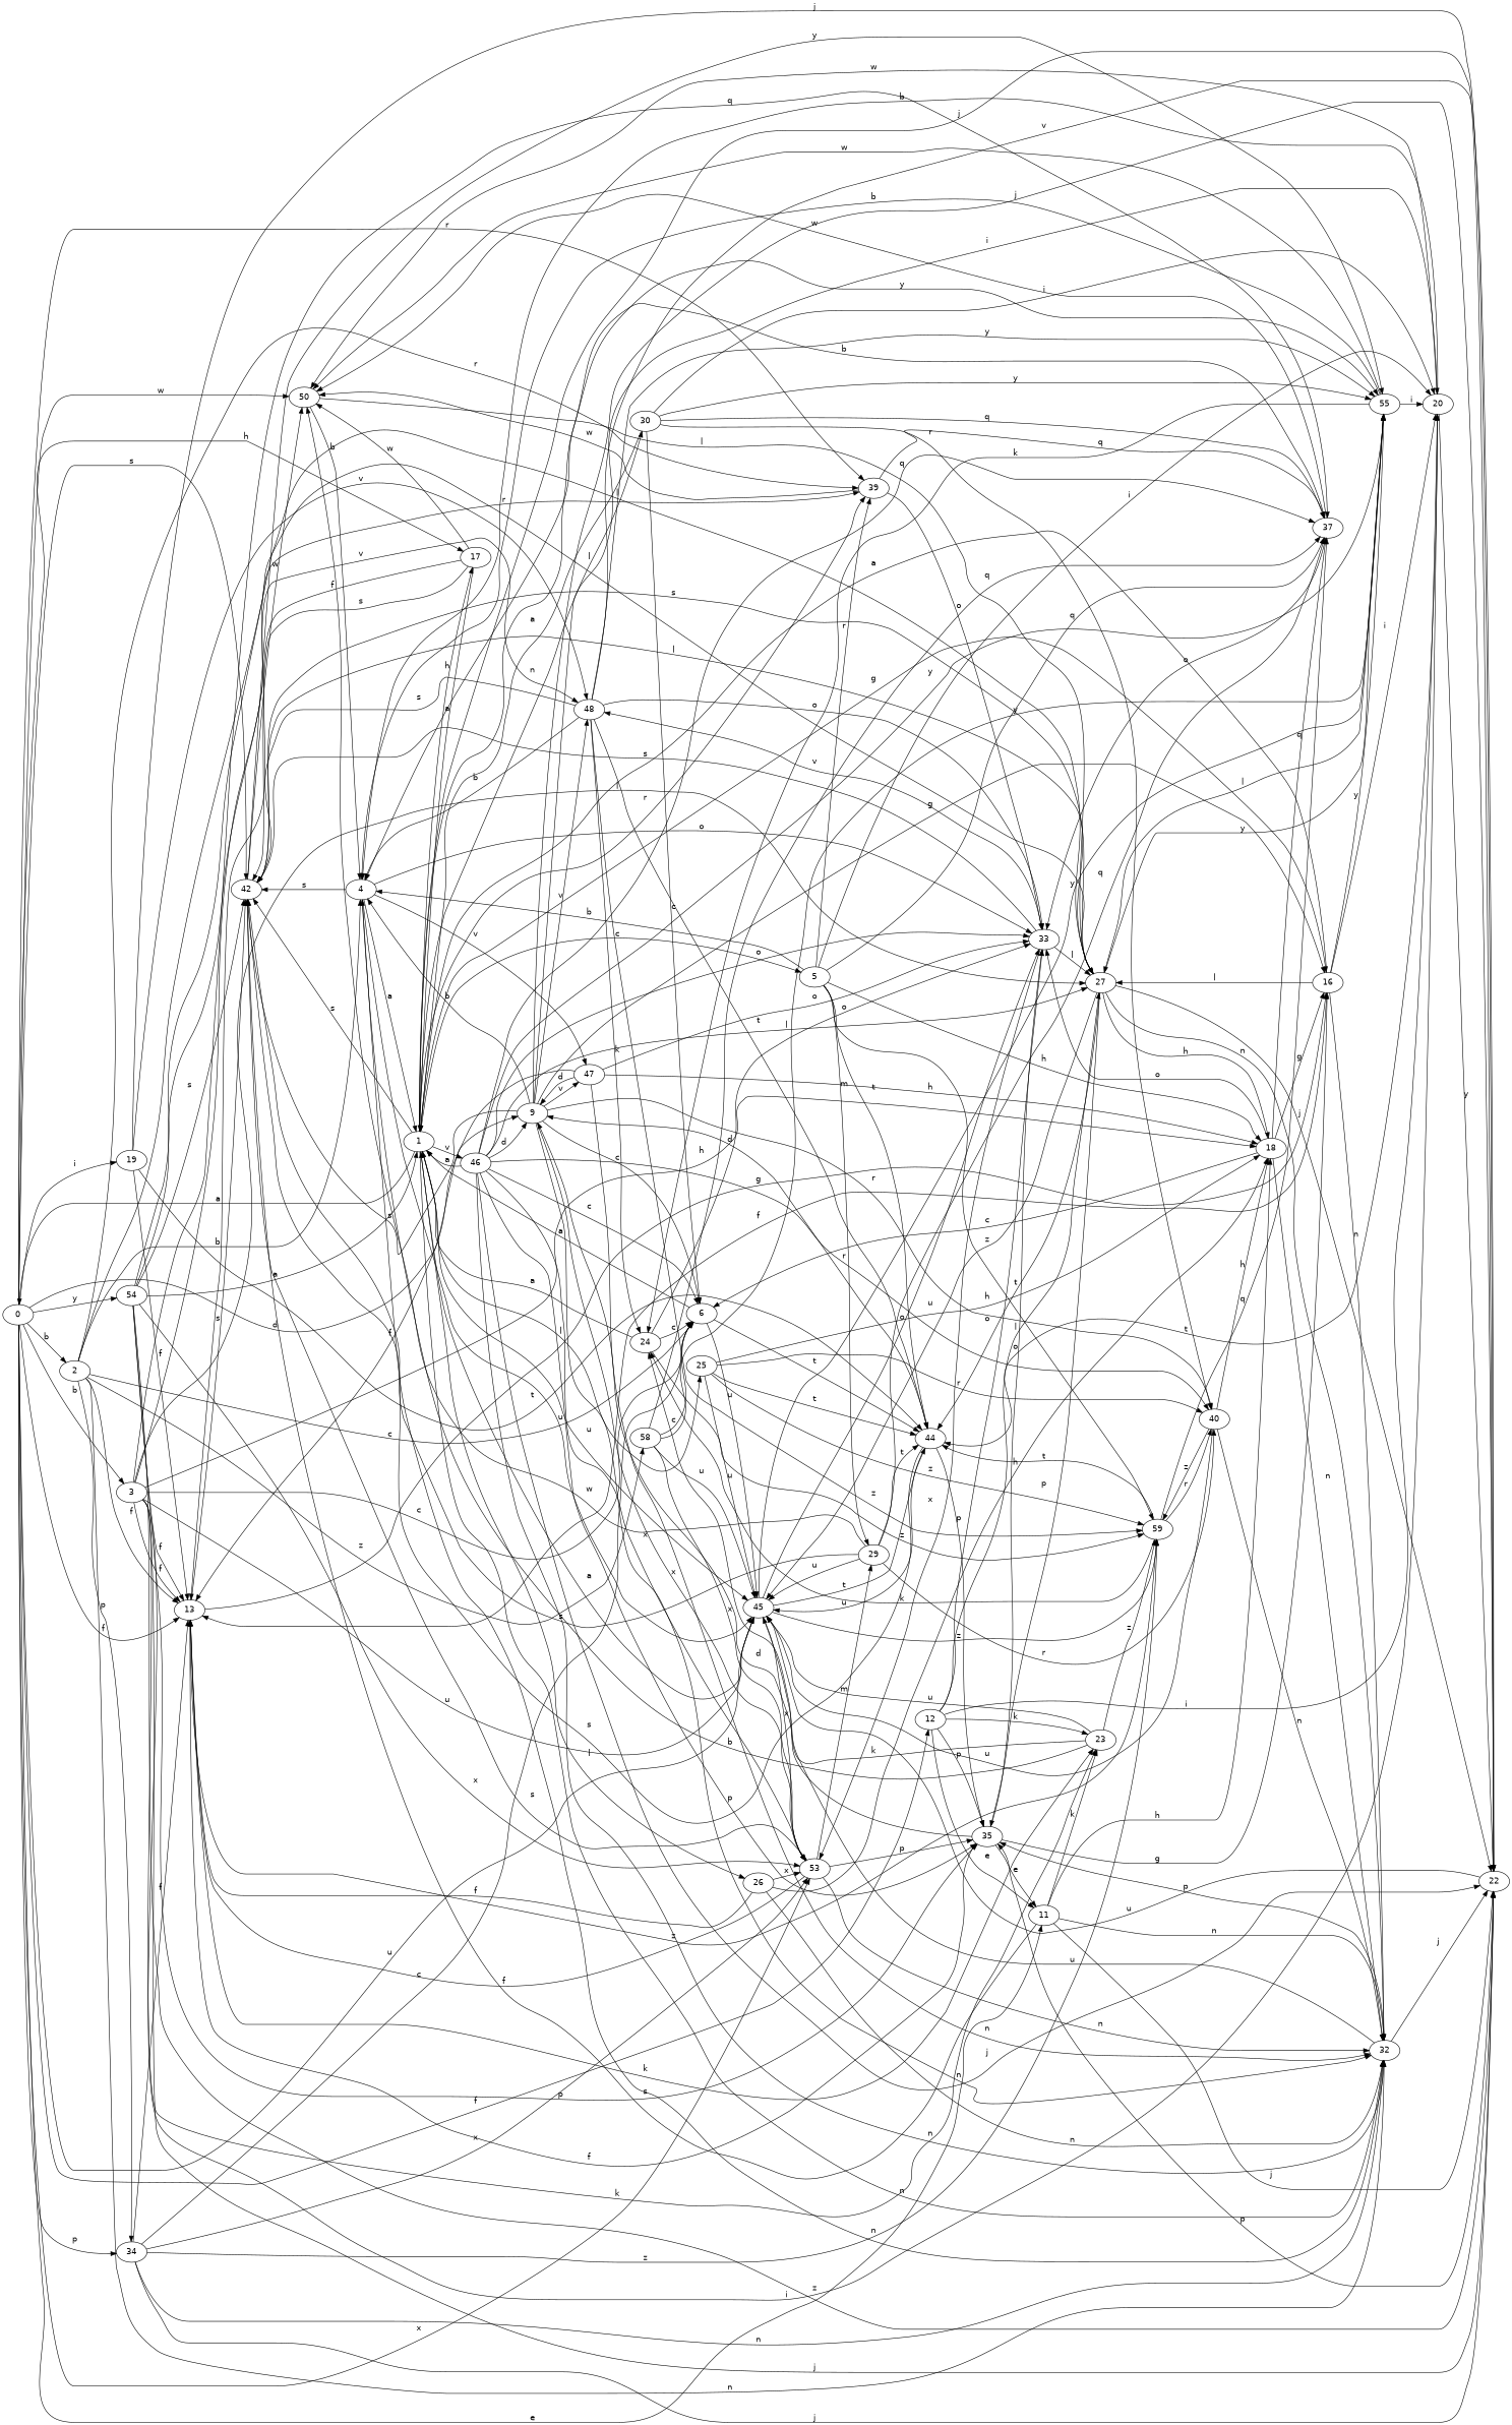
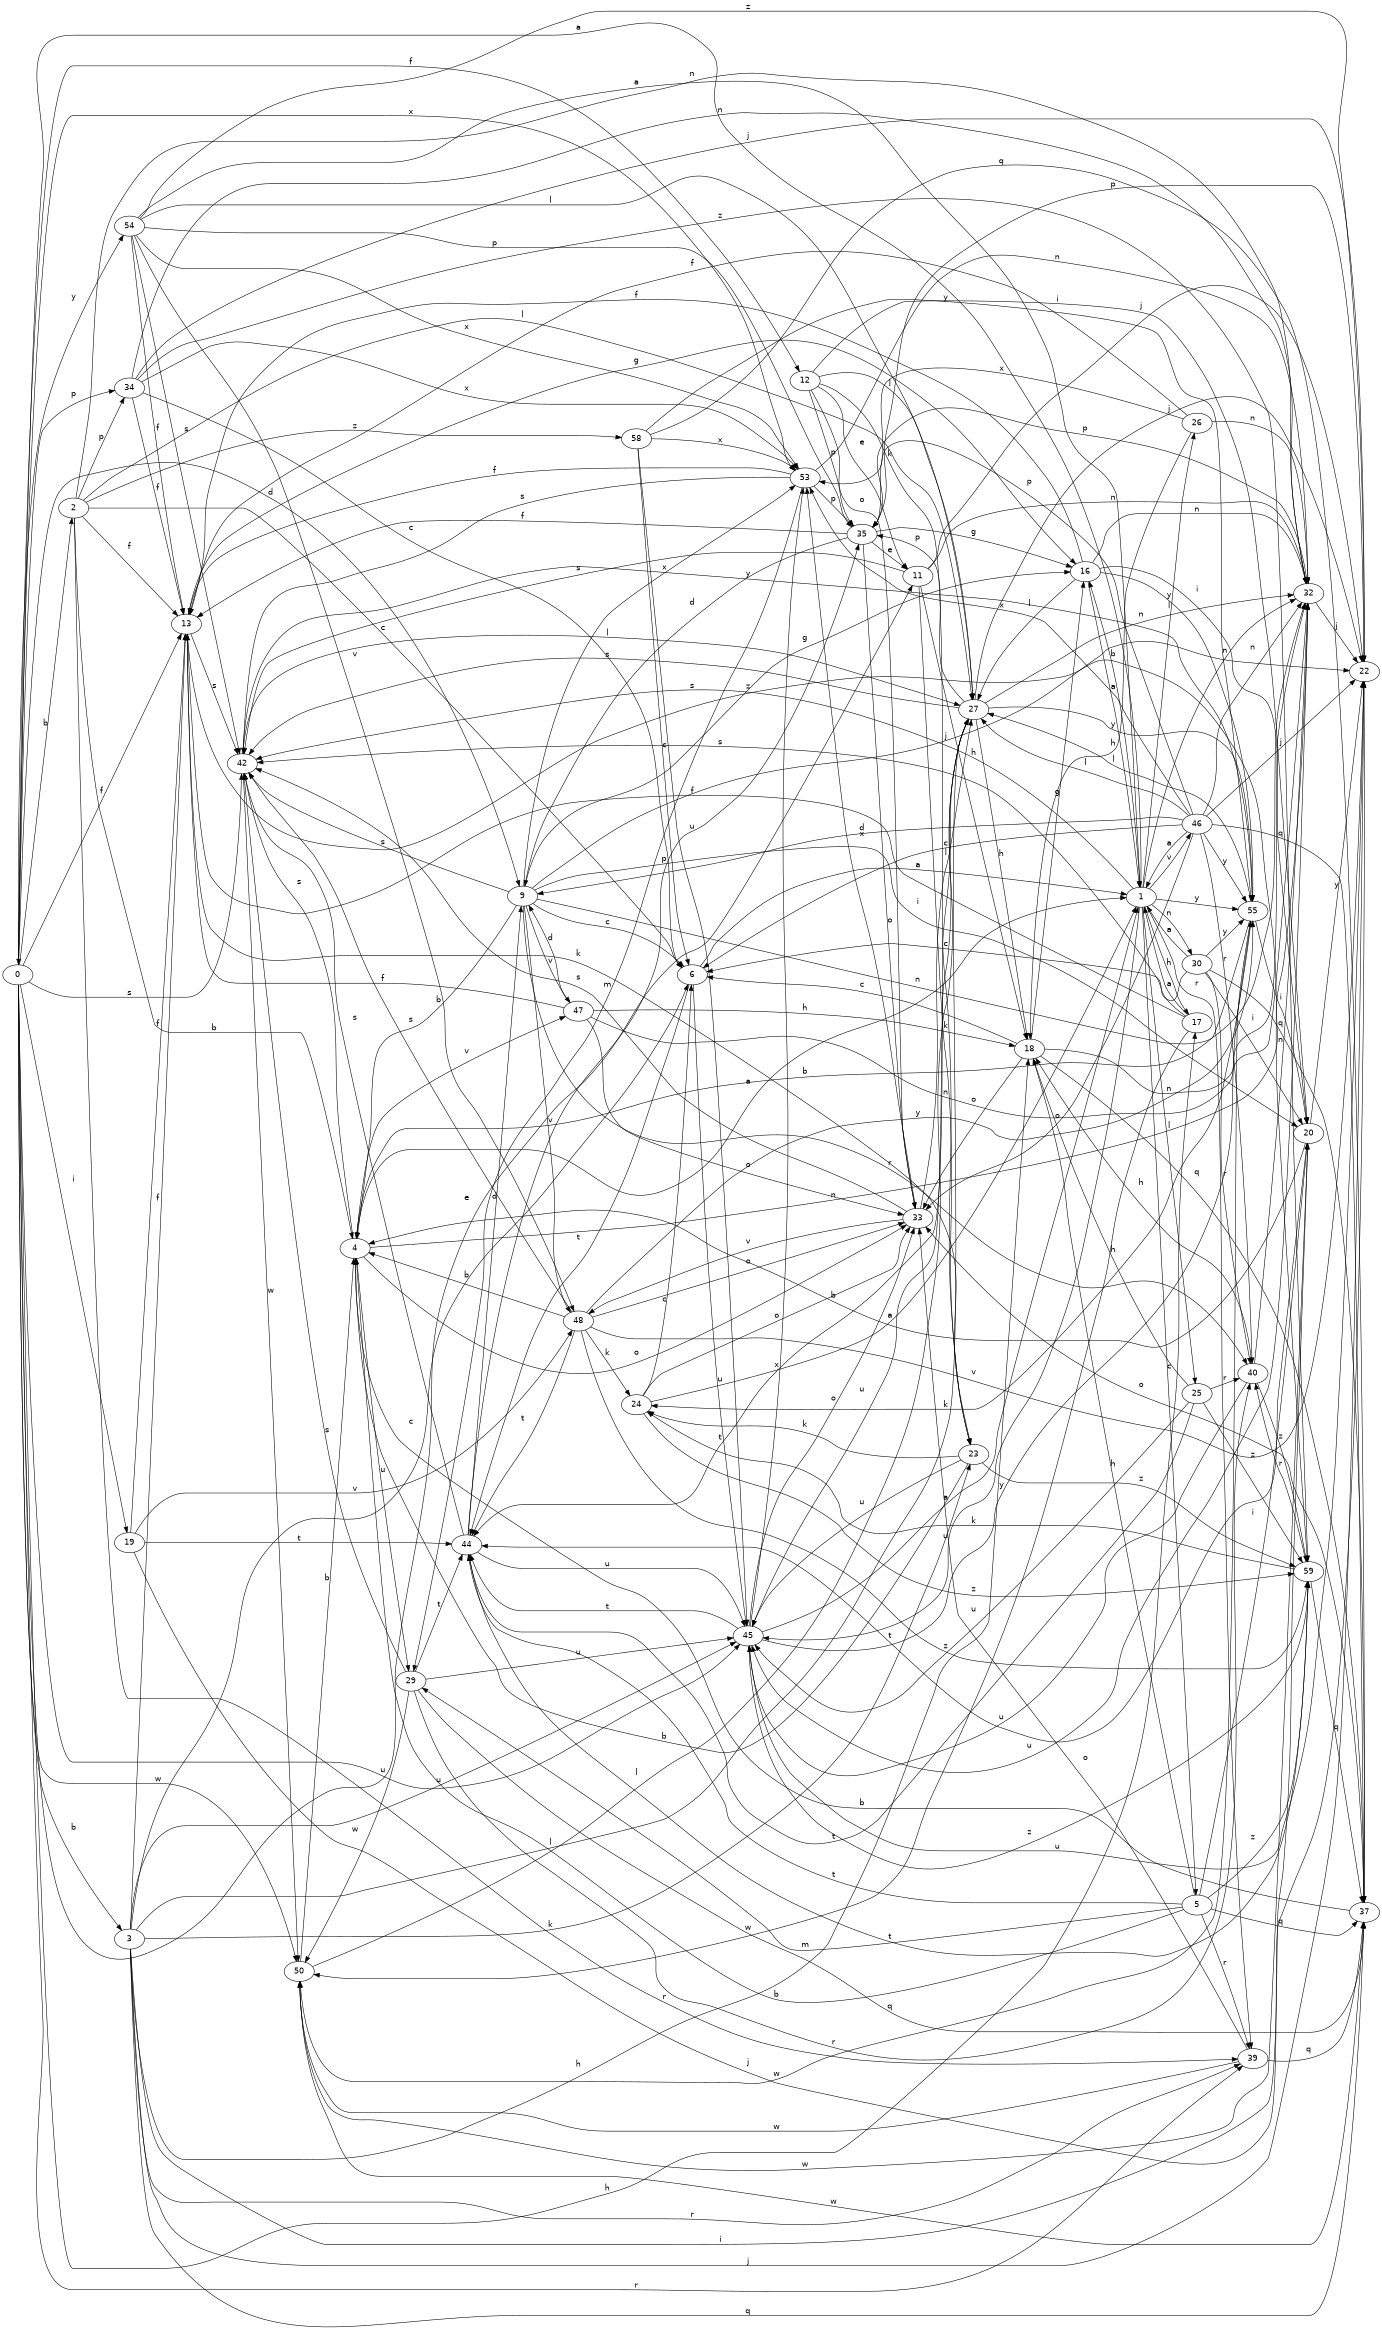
  strict digraph {
    fontname="DejaVu Sans"
    rankdir=LR
    node [fontname="DejaVu Sans"]
    edge [fontname="DejaVu Sans"]
    0
    2
    3
    9
    11
    12
    13
    17
    19
    34
    39
    42
    45
    50
    53
    54
    32
    4
    6
    27
    58
    22
    18
    20
    23
    37
    16
    47
    40
    48
    35
    33
    59
    1
    44
    55
    29
    5
    25
    26
    30
    46
    24
    0 -> 2 [label=b]
    0 -> 3 [label=b]
    0 -> 9 [label=d]
    0 -> 11 [label=e]
    0 -> 12 [label=f]
    0 -> 13 [label=f]
    0 -> 17 [label=h]
    0 -> 19 [label=i]
    0 -> 34 [label=p]
    0 -> 39 [label=r]
    0 -> 42 [label=s]
    0 -> 45 [label=u]
    0 -> 50 [label=w]
    0 -> 53 [label=x]
    0 -> 54 [label=y]
    2 -> 13 [label=f]
    2 -> 34 [label=p]
    2 -> 39 [label=r]
    2 -> 32 [label=n]
    2 -> 4 [label=b]
    2 -> 6 [label=c]
    2 -> 27 [label=l]
    2 -> 58 [label=z]
    3 -> 13 [label=f]
    3 -> 39 [label=r]
    3 -> 45 [label=u]
    3 -> 6 [label=c]
    3 -> 27 [label=l]
    3 -> 22 [label=j]
    3 -> 18 [label=h]
    3 -> 20 [label=i]
    3 -> 23 [label=k]
    3 -> 37 [label=q]
    9 -> 42 [label=s]
    9 -> 53 [label=x]
    9 -> 32 [label=n]
    9 -> 4 [label=b]
    9 -> 6 [label=c]
    9 -> 22 [label=j]
    9 -> 20 [label=i]
    9 -> 16 [label=g]
    9 -> 47 [label=v]
    9 -> 40 [label=r]
    9 -> 48 [label=v]
    11 -> 42 [label=s]
    11 -> 32 [label=n]
    11 -> 22 [label=j]
    11 -> 18 [label=h]
    11 -> 23 [label=k]
    12 -> 11 [label=e]
    12 -> 27 [label=l]
    12 -> 20 [label=i]
    12 -> 23 [label=k]
    12 -> 35 [label=p]
    12 -> 33 [label=o]
    13 -> 42 [label=s]
    13 -> 23 [label=k]
    13 -> 16 [label=g]
    13 -> 59 [label=z]
    17 -> 13 [label=f]
    17 -> 42 [label=s]
    17 -> 50 [label=w]
    17 -> 1 [label=a]
    19 -> 13 [label=f]
    19 -> 22 [label=j]
    19 -> 48 [label=v]
    19 -> 44 [label=t]
    34 -> 13 [label=f]
    34 -> 53 [label=x]
    34 -> 32 [label=n]
    34 -> 6 [label=c]
    34 -> 22 [label=j]
    34 -> 59 [label=z]
    39 -> 50 [label=w]
    39 -> 37 [label=q]
    39 -> 33 [label=o]
    42 -> 50 [label=w]
    42 -> 27 [label=l]
    42 -> 55 [label=y]
    45 -> 53 [label=x]
    45 -> 33 [label=o]
    45 -> 59 [label=z]
    45 -> 1 [label=a]
    45 -> 44 [label=t]
    45 -> 55 [label=y]
    50 -> 4 [label=b]
    50 -> 27 [label=l]
    53 -> 13 [label=f]
    53 -> 42 [label=s]
    53 -> 32 [label=n]
    53 -> 35 [label=p]
    53 -> 29 [label=m]
    54 -> 13 [label=f]
    54 -> 42 [label=s]
    54 -> 53 [label=x]
    54 -> 27 [label=l]
    54 -> 22 [label=z]
    54 -> 48 [label=v]
    54 -> 35 [label=p]
    54 -> 1 [label=a]
    32 -> 45 [label=u]
    32 -> 22 [label=j]
    32 -> 35 [label=p]
    4 -> 42 [label=s]
-   4 -> 45 [label=u]
+   4 -> 29 [label=u]
    4 -> 32 [label=n]
    4 -> 47 [label=v]
    4 -> 33 [label=o]
    4 -> 1 [label=a]
    6 -> 45 [label=u]
    6 -> 1 [label=a]
    6 -> 44 [label=t]
    27 -> 42 [label=s]
    27 -> 45 [label=u]
    27 -> 32 [label=n]
    27 -> 22 [label=j]
    27 -> 18 [label=h]
    27 -> 35 [label=p]
    27 -> 44 [label=t]
    27 -> 55 [label=y]
    58 -> 45 [label=u]
    58 -> 53 [label=x]
    58 -> 6 [label=c]
    58 -> 37 [label=q]
    58 -> 55 [label=y]
    22 -> 45 [label=u]
    22 -> 35 [label=p]
    18 -> 32 [label=n]
    18 -> 6 [label=c]
    18 -> 37 [label=q]
    18 -> 16 [label=g]
    18 -> 33 [label=o]
    20 -> 50 [label=w]
    20 -> 4 [label=b]
    20 -> 22 [label=y]
    20 -> 44 [label=t]
    23 -> 45 [label=u]
    23 -> 4 [label=b]
    23 -> 59 [label=z]
    23 -> 24 [label=k]
    37 -> 50 [label=w]
    37 -> 4 [label=b]
    37 -> 33 [label=o]
    16 -> 13 [label=f]
    16 -> 32 [label=n]
    16 -> 27 [label=l]
    16 -> 20 [label=i]
    16 -> 1 [label=a]
    16 -> 55 [label=y]
    47 -> 9 [label=d]
    47 -> 13 [label=f]
    47 -> 32 [label=n]
    47 -> 18 [label=h]
    47 -> 33 [label=o]
    40 -> 45 [label=u]
    40 -> 32 [label=n]
    40 -> 18 [label=h]
    40 -> 59 [label=z]
    48 -> 42 [label=s]
    48 -> 4 [label=b]
    48 -> 22 [label=v]
    48 -> 33 [label=o]
    48 -> 59 [label=z]
    48 -> 44 [label=t]
    48 -> 55 [label=y]
    48 -> 24 [label=k]
    35 -> 9 [label=d]
    35 -> 11 [label=e]
    35 -> 13 [label=f]
    35 -> 16 [label=g]
    35 -> 33 [label=o]
    33 -> 42 [label=s]
    33 -> 53 [label=x]
    33 -> 27 [label=l]
    33 -> 48 [label=v]
    59 -> 37 [label=q]
    59 -> 40 [label=r]
    59 -> 44 [label=t]
    59 -> 24 [label=k]
    1 -> 0 [label=a]
    1 -> 17 [label=h]
    1 -> 39 [label=r]
    1 -> 42 [label=s]
    1 -> 45 [label=u]
    1 -> 32 [label=n]
-   1 -> 22 [label=j]
-   1 -> 16 [label=g]
+   1 -> 16 [label=b]
    1 -> 55 [label=y]
    1 -> 5 [label=c]
    1 -> 25 [label=l]
    1 -> 26 [label=l]
    1 -> 30 [label=n]
    1 -> 46 [label=v]
    44 -> 9 [label=d]
    44 -> 42 [label=s]
    44 -> 45 [label=u]
    44 -> 35 [label=p]
    55 -> 50 [label=w]
    55 -> 4 [label=b]
    55 -> 27 [label=l]
    55 -> 20 [label=i]
    55 -> 24 [label=k]
    29 -> 42 [label=s]
    29 -> 45 [label=u]
    29 -> 50 [label=w]
    29 -> 37 [label=q]
    29 -> 40 [label=r]
    29 -> 44 [label=t]
    5 -> 39 [label=r]
    5 -> 4 [label=b]
    5 -> 18 [label=h]
    5 -> 20 [label=i]
    5 -> 37 [label=q]
    5 -> 59 [label=z]
    5 -> 44 [label=t]
    5 -> 29 [label=m]
    25 -> 45 [label=u]
    25 -> 18 [label=h]
    25 -> 40 [label=r]
    25 -> 59 [label=z]
    25 -> 44 [label=t]
    26 -> 13 [label=f]
    26 -> 53 [label=x]
    26 -> 32 [label=n]
    26 -> 18 [label=h]
    30 -> 6 [label=c]
    30 -> 20 [label=i]
    30 -> 37 [label=q]
    30 -> 40 [label=r]
    30 -> 1 [label=a]
    30 -> 55 [label=y]
    46 -> 9 [label=d]
    46 -> 53 [label=x]
    46 -> 32 [label=n]
    46 -> 6 [label=c]
    46 -> 27 [label=l]
    46 -> 22 [label=j]
    46 -> 37 [label=q]
    46 -> 40 [label=r]
    46 -> 35 [label=p]
    46 -> 33 [label=o]
    46 -> 1 [label=a]
    46 -> 55 [label=y]
    24 -> 6 [label=c]
    24 -> 33 [label=o]
    24 -> 59 [label=z]
    24 -> 1 [label=a]
  }
